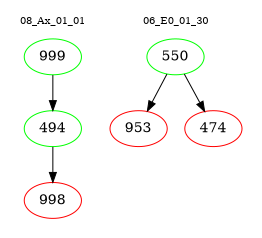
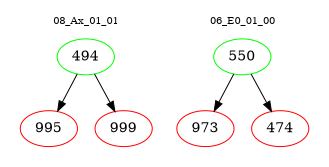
  digraph {
    node [color=red]
    edge [color=black]
    n1 [color=green label=494]
-   n2 [label=998]
-   n3 [color=green label=999]
+   n2 [label=995]
+   n3 [label=999]
    n4 [color=green label=550]
-   n5 [label=953]
+   n5 [label=973]
    n6 [label=474]
    subgraph cluster_1 {
      color=white
      fontsize=10
      label="08_Ax_01_01"
      n1
      n2
      n3
    }
    subgraph cluster_2 {
      color=white
      fontsize=10
-     label="06_E0_01_30"
+     label="06_E0_01_00"
      n4
      n5
      n6
    }
    n1 -> n2
-   n3 -> n1
+   n1 -> n3
    n4 -> n5
    n4 -> n6
  }
